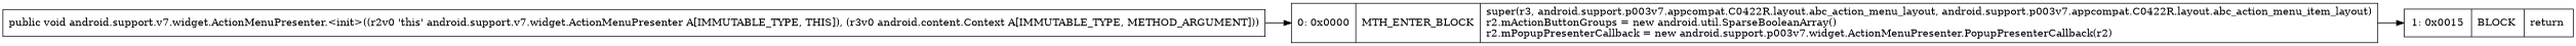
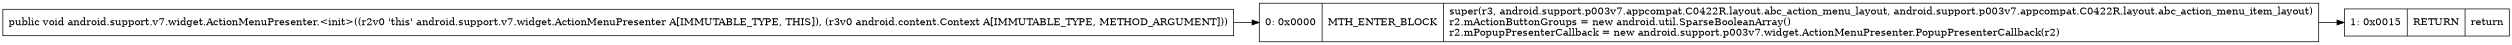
  digraph {
    rankdir=LR
    node [shape=record]
    n1 [label="{0\:\ 0x0000|MTH_ENTER_BLOCK\l|super(r3, android.support.p003v7.appcompat.C0422R.layout.abc_action_menu_layout, android.support.p003v7.appcompat.C0422R.layout.abc_action_menu_item_layout)\lr2.mActionButtonGroups = new android.util.SparseBooleanArray()\lr2.mPopupPresenterCallback = new android.support.p003v7.widget.ActionMenuPresenter.PopupPresenterCallback(r2)\l}"]
-   n2 [label="{1\:\ 0x0015|BLOCK\l|return\l}"]
+   n2 [label="{1\:\ 0x0015|RETURN\l|return\l}"]
    n3 [label="{public void android.support.v7.widget.ActionMenuPresenter.\<init\>((r2v0 'this' android.support.v7.widget.ActionMenuPresenter A[IMMUTABLE_TYPE, THIS]), (r3v0 android.content.Context A[IMMUTABLE_TYPE, METHOD_ARGUMENT])) }"]
    n1 -> n2
    n3 -> n1
  }
